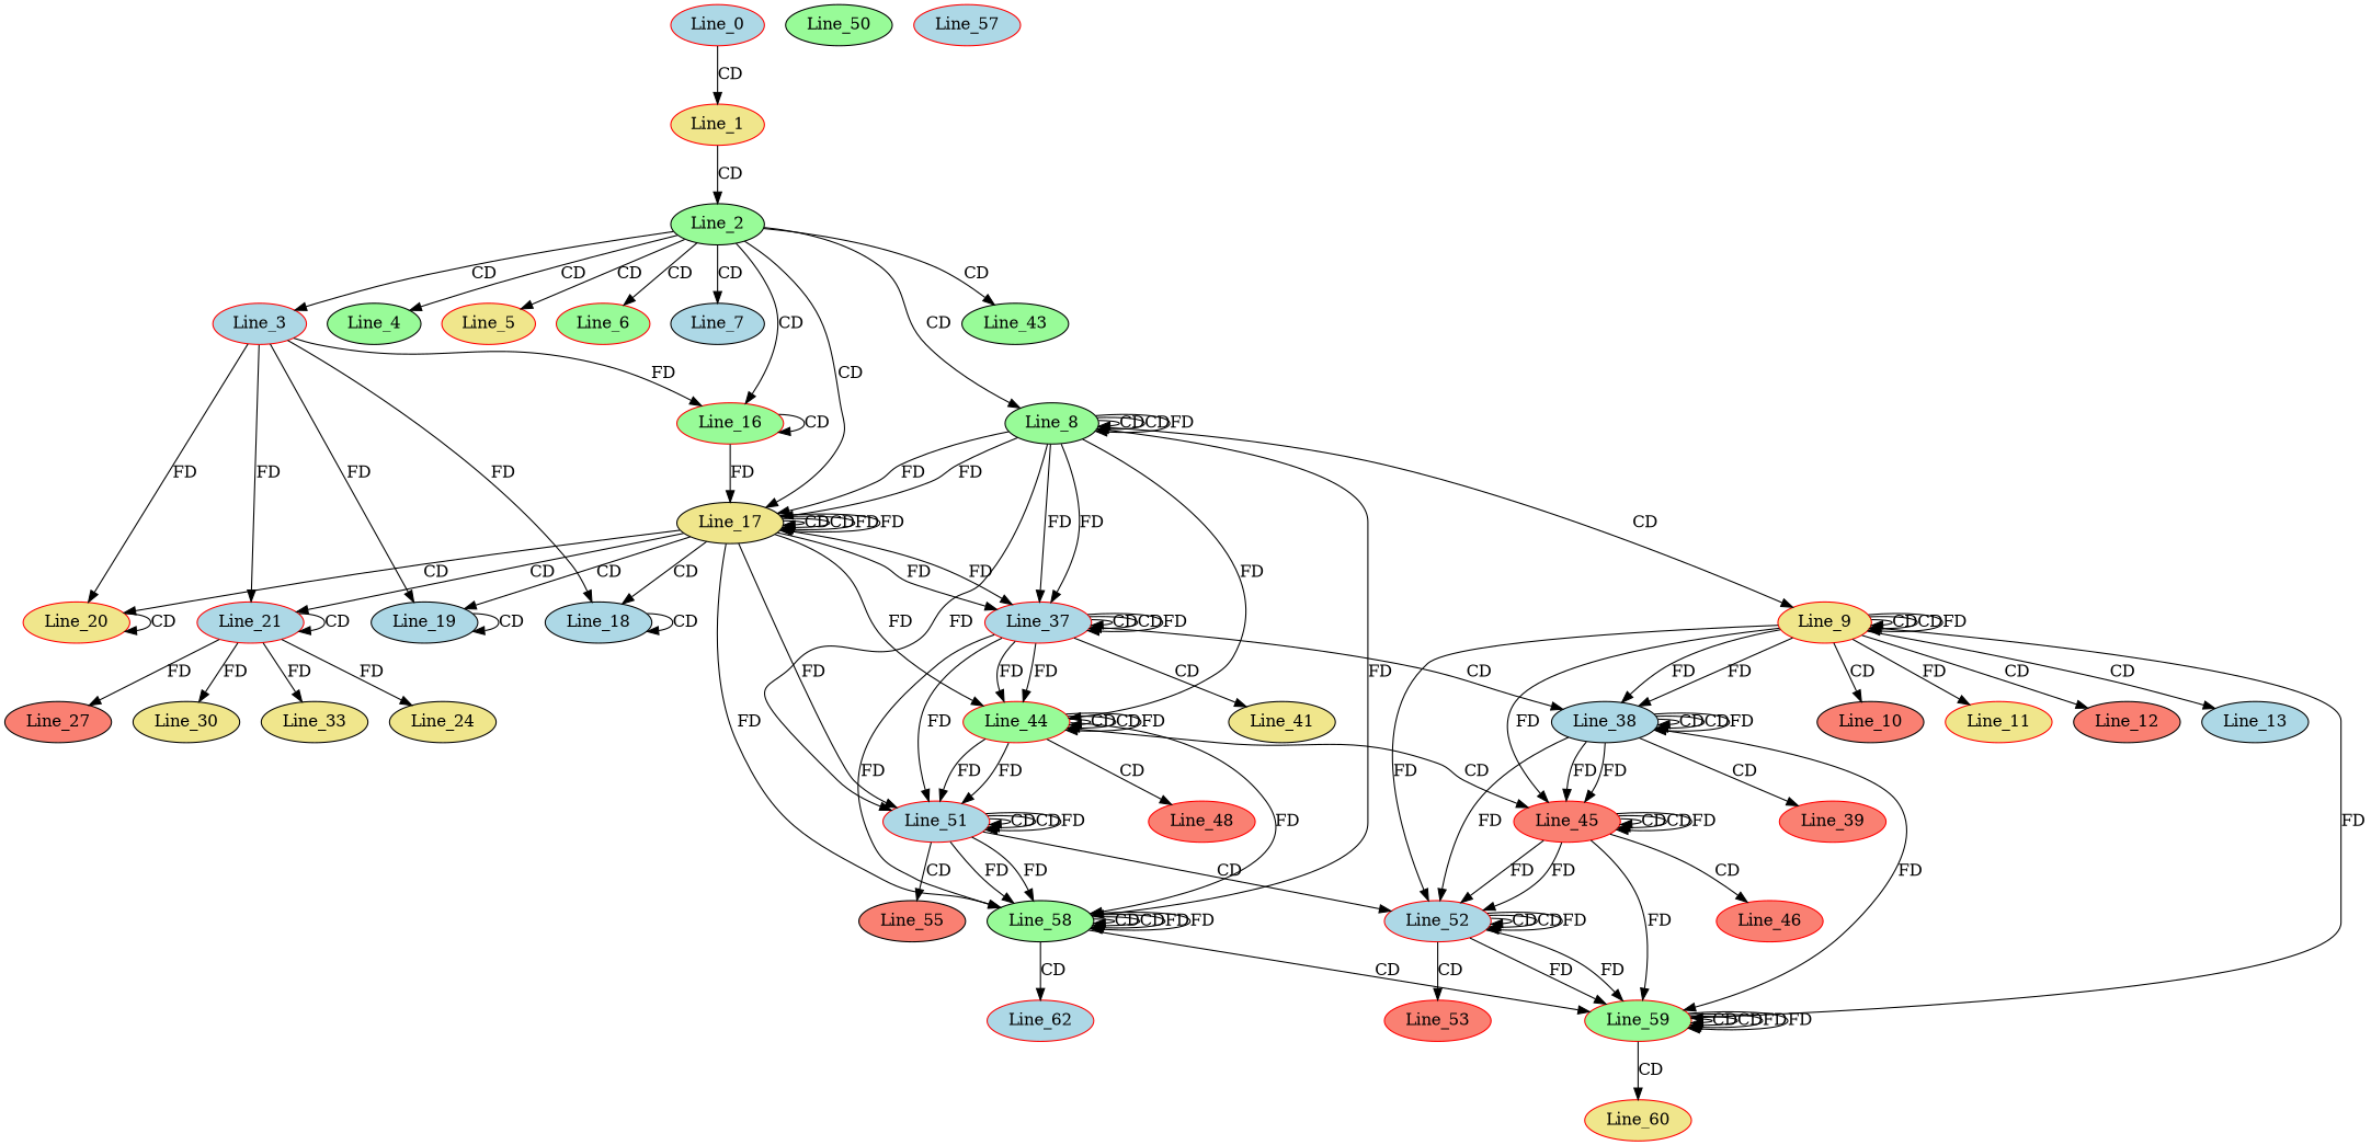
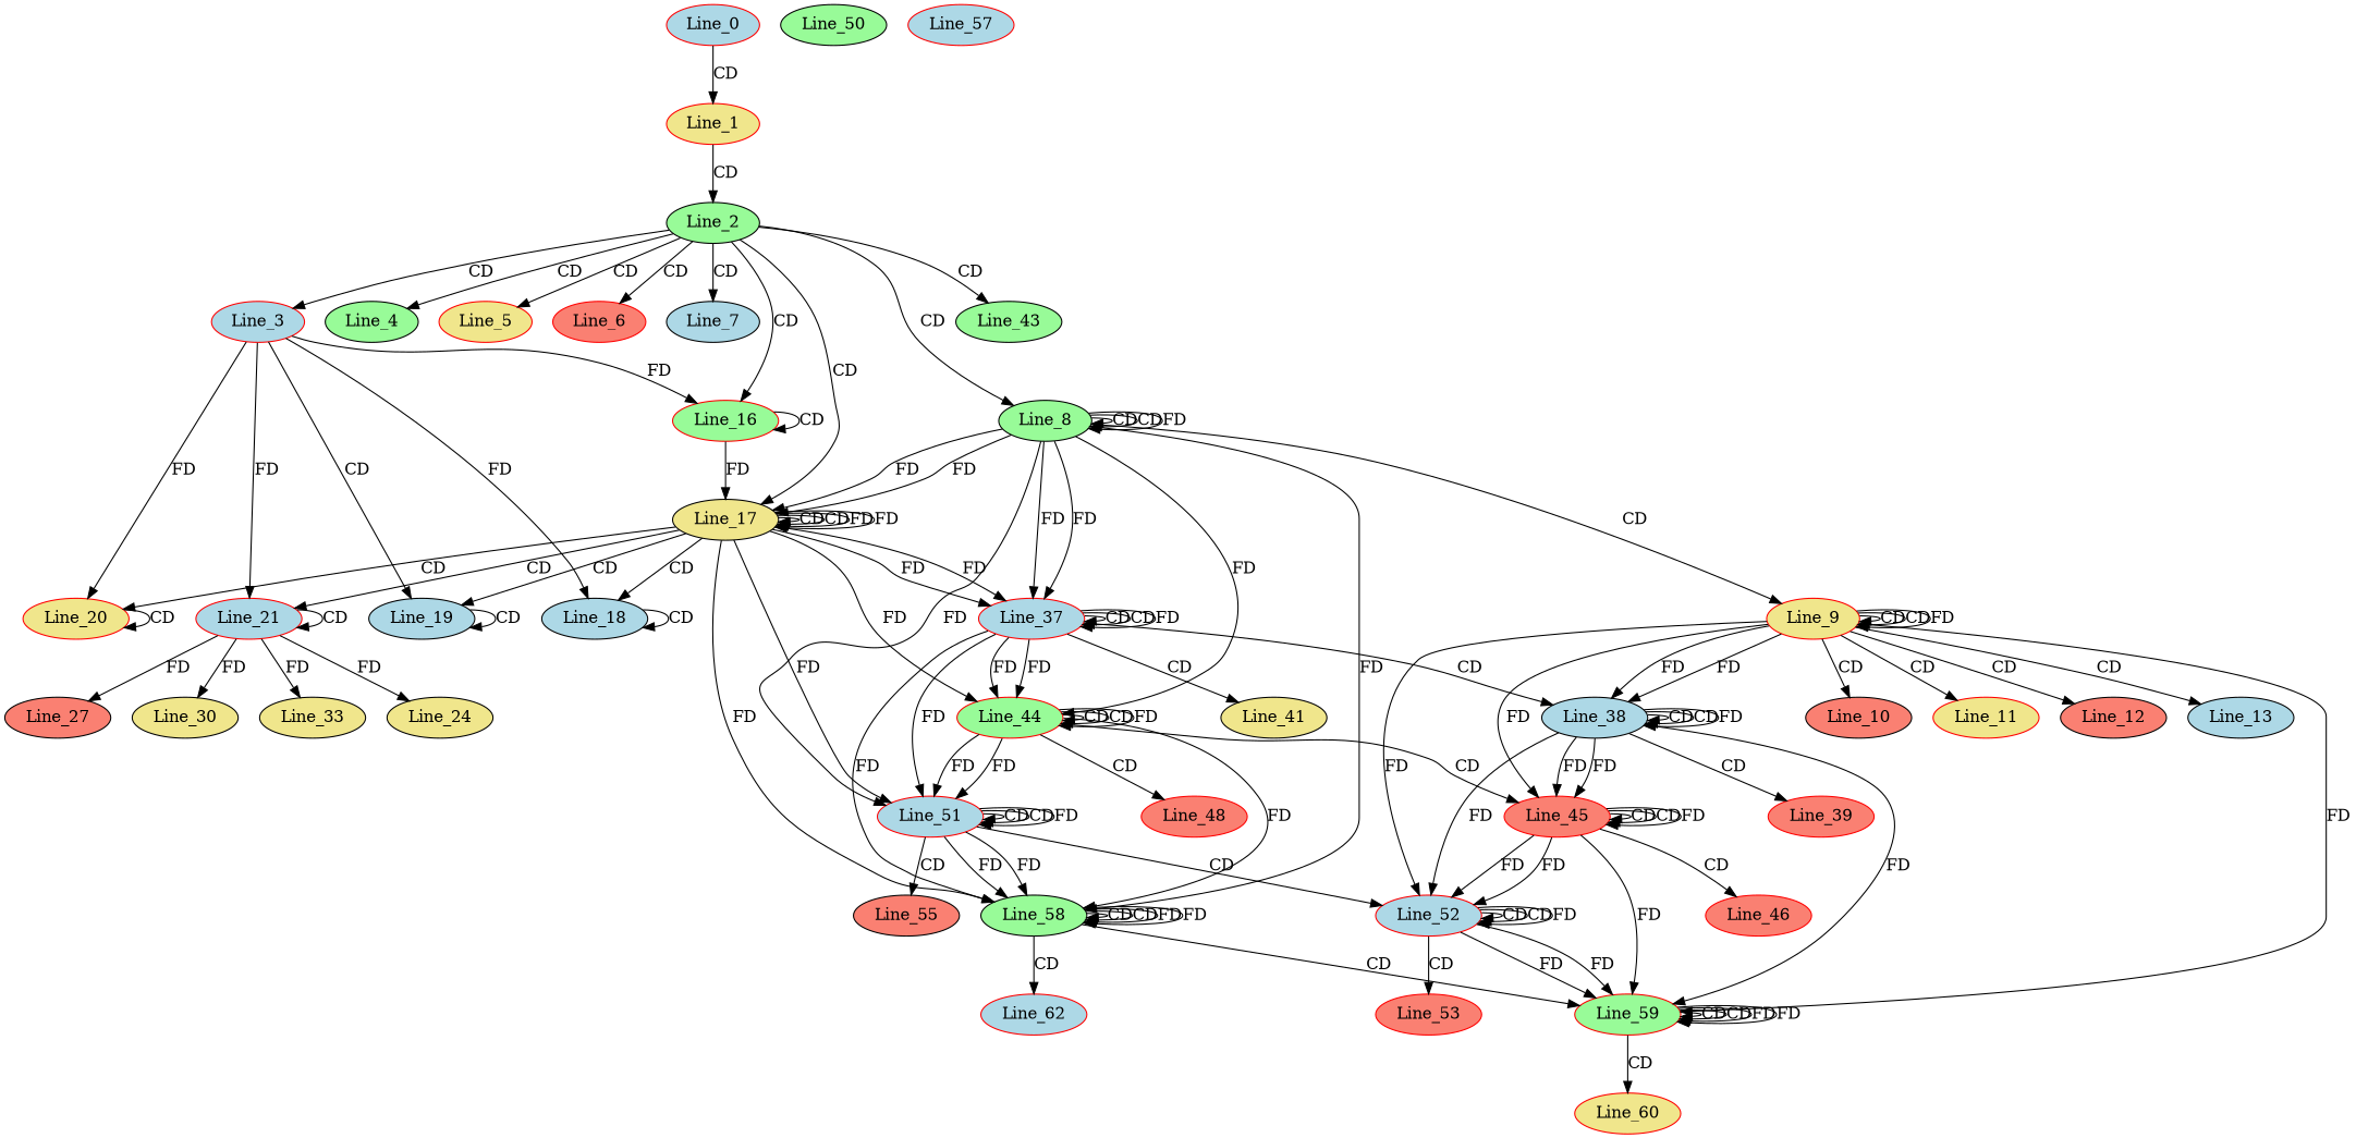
  digraph {
    fontname="DejaVu Serif"
    node [color=red fillcolor=lightblue fontname="DejaVu Serif" style=filled]
    edge [fontname="DejaVu Serif"]
    Line_1 [fillcolor=khaki]
    Line_0
    Line_2 [color=black fillcolor=palegreen]
    Line_3
    Line_4 [color=black fillcolor=palegreen]
    Line_5 [fillcolor=khaki]
-   Line_6 [fillcolor=palegreen]
+   Line_6 [fillcolor=salmon]
    Line_7 [color=black]
    Line_8 [color=black fillcolor=palegreen]
    Line_16 [fillcolor=palegreen]
    Line_17 [color=black fillcolor=khaki]
    Line_43 [color=black fillcolor=palegreen]
    Line_18 [color=black]
    Line_19 [color=black]
    Line_20 [fillcolor=khaki]
    Line_21
    Line_9 [fillcolor=khaki]
    Line_37
    Line_44 [fillcolor=palegreen]
    Line_51
    Line_58 [color=black fillcolor=palegreen]
    Line_24 [color=black fillcolor=khaki]
    Line_27 [color=black fillcolor=salmon]
    Line_30 [color=black fillcolor=khaki]
    Line_33 [color=black fillcolor=khaki]
    Line_10 [color=black fillcolor=salmon]
    Line_11 [fillcolor=khaki]
    Line_12 [color=black fillcolor=salmon]
    Line_13 [color=black]
    Line_38 [color=black]
    Line_45 [fillcolor=salmon]
    Line_52
    Line_59 [fillcolor=palegreen]
    Line_41 [color=black fillcolor=khaki]
    Line_48 [fillcolor=salmon]
    Line_55 [color=black fillcolor=salmon]
    Line_62
    Line_39 [fillcolor=salmon]
    Line_46 [fillcolor=salmon]
    Line_53 [fillcolor=salmon]
    Line_60 [fillcolor=khaki]
    Line_50 [color=black fillcolor=palegreen]
    Line_57
    Line_1 -> Line_2 [label=CD]
    Line_0 -> Line_1 [label=CD]
    Line_2 -> Line_3 [label=CD]
    Line_2 -> Line_4 [label=CD]
    Line_2 -> Line_5 [label=CD]
    Line_2 -> Line_6 [label=CD]
    Line_2 -> Line_7 [label=CD]
    Line_2 -> Line_8 [label=CD]
    Line_2 -> Line_16 [label=CD]
    Line_2 -> Line_17 [label=CD]
    Line_2 -> Line_43 [label=CD]
    Line_3 -> Line_16 [label=FD]
    Line_3 -> Line_18 [label=FD]
-   Line_3 -> Line_19 [label=FD]
+   Line_3 -> Line_19 [label=CD]
    Line_3 -> Line_20 [label=FD]
    Line_3 -> Line_21 [label=FD]
    Line_8 -> Line_8 [label=CD]
    Line_8 -> Line_8 [label=CD]
    Line_8 -> Line_8 [label=FD]
    Line_8 -> Line_17 [label=FD]
    Line_8 -> Line_17 [label=FD]
    Line_8 -> Line_9 [label=CD]
    Line_8 -> Line_37 [label=FD]
    Line_8 -> Line_37 [label=FD]
    Line_8 -> Line_44 [label=FD]
    Line_8 -> Line_51 [label=FD]
    Line_8 -> Line_58 [label=FD]
    Line_16 -> Line_16 [label=CD]
    Line_16 -> Line_17 [label=FD]
    Line_17 -> Line_17 [label=CD]
    Line_17 -> Line_17 [label=CD]
    Line_17 -> Line_17 [label=FD]
    Line_17 -> Line_17 [label=FD]
    Line_17 -> Line_18 [label=CD]
    Line_17 -> Line_19 [label=CD]
    Line_17 -> Line_20 [label=CD]
    Line_17 -> Line_21 [label=CD]
    Line_17 -> Line_37 [label=FD]
    Line_17 -> Line_37 [label=FD]
    Line_17 -> Line_44 [label=FD]
    Line_17 -> Line_51 [label=FD]
    Line_17 -> Line_58 [label=FD]
    Line_18 -> Line_18 [label=CD]
    Line_19 -> Line_19 [label=CD]
    Line_20 -> Line_20 [label=CD]
    Line_21 -> Line_21 [label=CD]
    Line_21 -> Line_24 [label=FD]
    Line_21 -> Line_27 [label=FD]
    Line_21 -> Line_30 [label=FD]
    Line_21 -> Line_33 [label=FD]
    Line_9 -> Line_9 [label=CD]
    Line_9 -> Line_9 [label=CD]
    Line_9 -> Line_9 [label=FD]
    Line_9 -> Line_10 [label=CD]
-   Line_9 -> Line_11 [label=FD]
+   Line_9 -> Line_11 [label=CD]
    Line_9 -> Line_12 [label=CD]
    Line_9 -> Line_13 [label=CD]
    Line_9 -> Line_38 [label=FD]
    Line_9 -> Line_38 [label=FD]
    Line_9 -> Line_45 [label=FD]
    Line_9 -> Line_52 [label=FD]
    Line_9 -> Line_59 [label=FD]
    Line_37 -> Line_37 [label=CD]
    Line_37 -> Line_37 [label=CD]
    Line_37 -> Line_37 [label=FD]
    Line_37 -> Line_44 [label=FD]
    Line_37 -> Line_44 [label=FD]
    Line_37 -> Line_51 [label=FD]
    Line_37 -> Line_58 [label=FD]
    Line_37 -> Line_38 [label=CD]
    Line_37 -> Line_41 [label=CD]
    Line_44 -> Line_44 [label=CD]
    Line_44 -> Line_44 [label=CD]
    Line_44 -> Line_44 [label=FD]
    Line_44 -> Line_51 [label=FD]
    Line_44 -> Line_51 [label=FD]
    Line_44 -> Line_58 [label=FD]
    Line_44 -> Line_45 [label=CD]
    Line_44 -> Line_48 [label=CD]
    Line_51 -> Line_51 [label=CD]
    Line_51 -> Line_51 [label=CD]
    Line_51 -> Line_51 [label=FD]
    Line_51 -> Line_58 [label=FD]
    Line_51 -> Line_58 [label=FD]
    Line_51 -> Line_52 [label=CD]
    Line_51 -> Line_55 [label=CD]
    Line_58 -> Line_58 [label=CD]
    Line_58 -> Line_58 [label=CD]
    Line_58 -> Line_58 [label=FD]
    Line_58 -> Line_58 [label=FD]
    Line_58 -> Line_59 [label=CD]
    Line_58 -> Line_62 [label=CD]
    Line_38 -> Line_38 [label=CD]
    Line_38 -> Line_38 [label=CD]
    Line_38 -> Line_38 [label=FD]
    Line_38 -> Line_45 [label=FD]
    Line_38 -> Line_45 [label=FD]
    Line_38 -> Line_52 [label=FD]
    Line_38 -> Line_59 [label=FD]
    Line_38 -> Line_39 [label=CD]
    Line_45 -> Line_45 [label=CD]
    Line_45 -> Line_45 [label=CD]
    Line_45 -> Line_45 [label=FD]
    Line_45 -> Line_52 [label=FD]
    Line_45 -> Line_52 [label=FD]
    Line_45 -> Line_59 [label=FD]
    Line_45 -> Line_46 [label=CD]
    Line_52 -> Line_52 [label=CD]
    Line_52 -> Line_52 [label=CD]
    Line_52 -> Line_52 [label=FD]
    Line_52 -> Line_59 [label=FD]
    Line_52 -> Line_59 [label=FD]
    Line_52 -> Line_53 [label=CD]
    Line_59 -> Line_59 [label=CD]
    Line_59 -> Line_59 [label=CD]
    Line_59 -> Line_59 [label=FD]
    Line_59 -> Line_59 [label=FD]
    Line_59 -> Line_60 [label=CD]
  }
